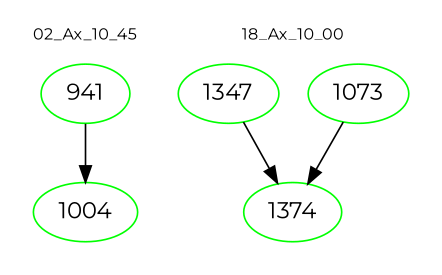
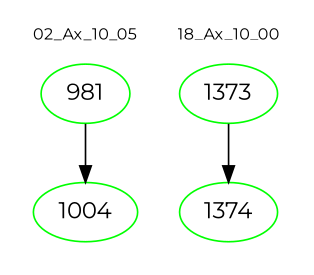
  digraph {
    fontname=Montserrat
    node [color=green fontname=Montserrat]
    edge [color=black fontname=Montserrat]
-   n1 [label=941]
+   n1 [label=981]
    n2 [label=1004]
-   n3 [label=1073]
-   n4 [label=1347]
+   n3 [label=1373]
    n5 [label=1374]
    subgraph cluster_1 {
      color=white
      fontsize=10
-     label="02_Ax_10_45"
+     label="02_Ax_10_05"
      n1
      n2
    }
    subgraph cluster_2 {
      color=white
      fontsize=10
      label="18_Ax_10_00"
      n3
-     n4
      n5
    }
    n1 -> n2
    n3 -> n5
-   n4 -> n5
  }
